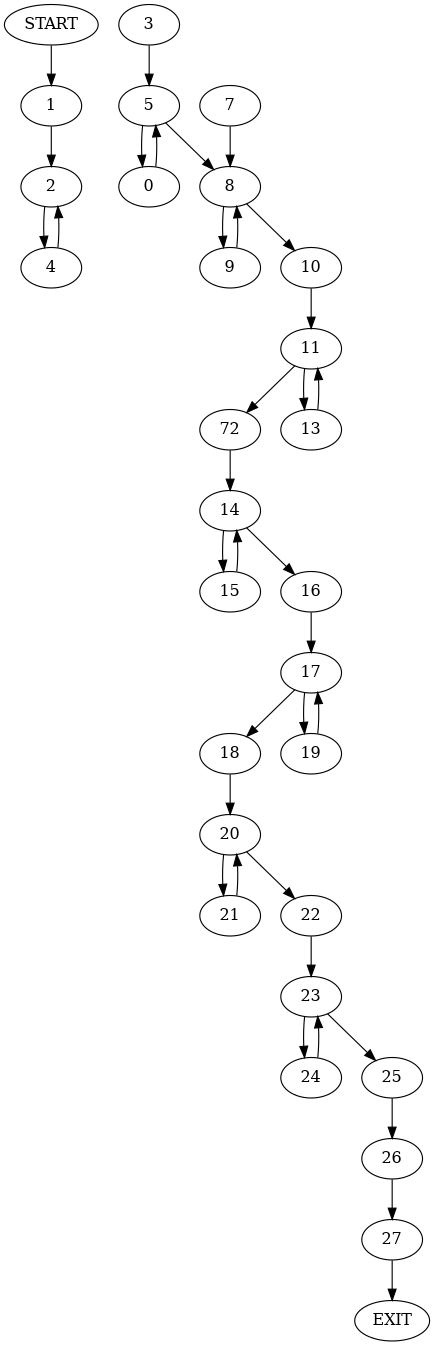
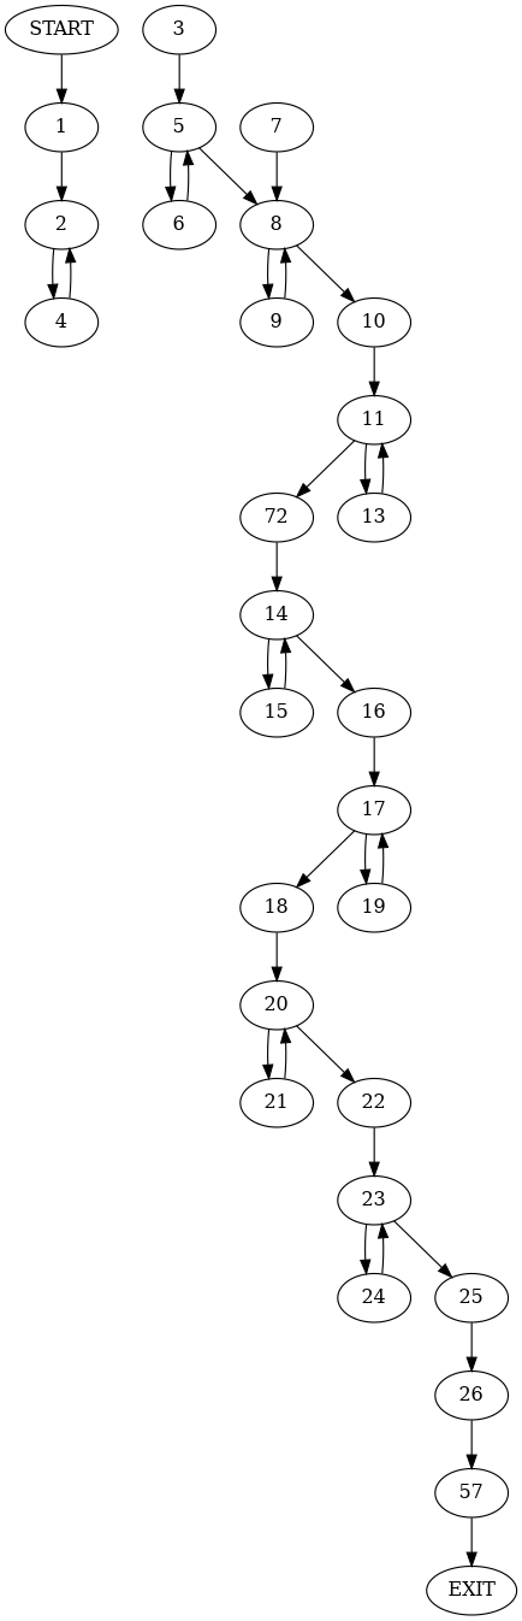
  digraph {
    n1 [label=START]
    1
    2
    n4 [label=EXIT]
    4
    3
    5
-   6 [label=0]
+   6
    8
    7
    9
    10
    11
    n14 [label=72]
    13
    14
    15
    16
    17
    18
    19
    20
    21
    22
    23
    24
    25
    26
-   27
+   27 [label=57]
    n1 -> 1
    1 -> 2
    2 -> 4
    4 -> 2
    3 -> 5
    5 -> 6
    5 -> 8
    6 -> 5
    8 -> 9
    8 -> 10
    7 -> 8
    9 -> 8
    10 -> 11
    11 -> n14
    11 -> 13
    n14 -> 14
    13 -> 11
    14 -> 15
    14 -> 16
    15 -> 14
    16 -> 17
    17 -> 18
    17 -> 19
    18 -> 20
    19 -> 17
    20 -> 21
    20 -> 22
    21 -> 20
    22 -> 23
    23 -> 24
    23 -> 25
    24 -> 23
    25 -> 26
    26 -> 27
    27 -> n4
  }
